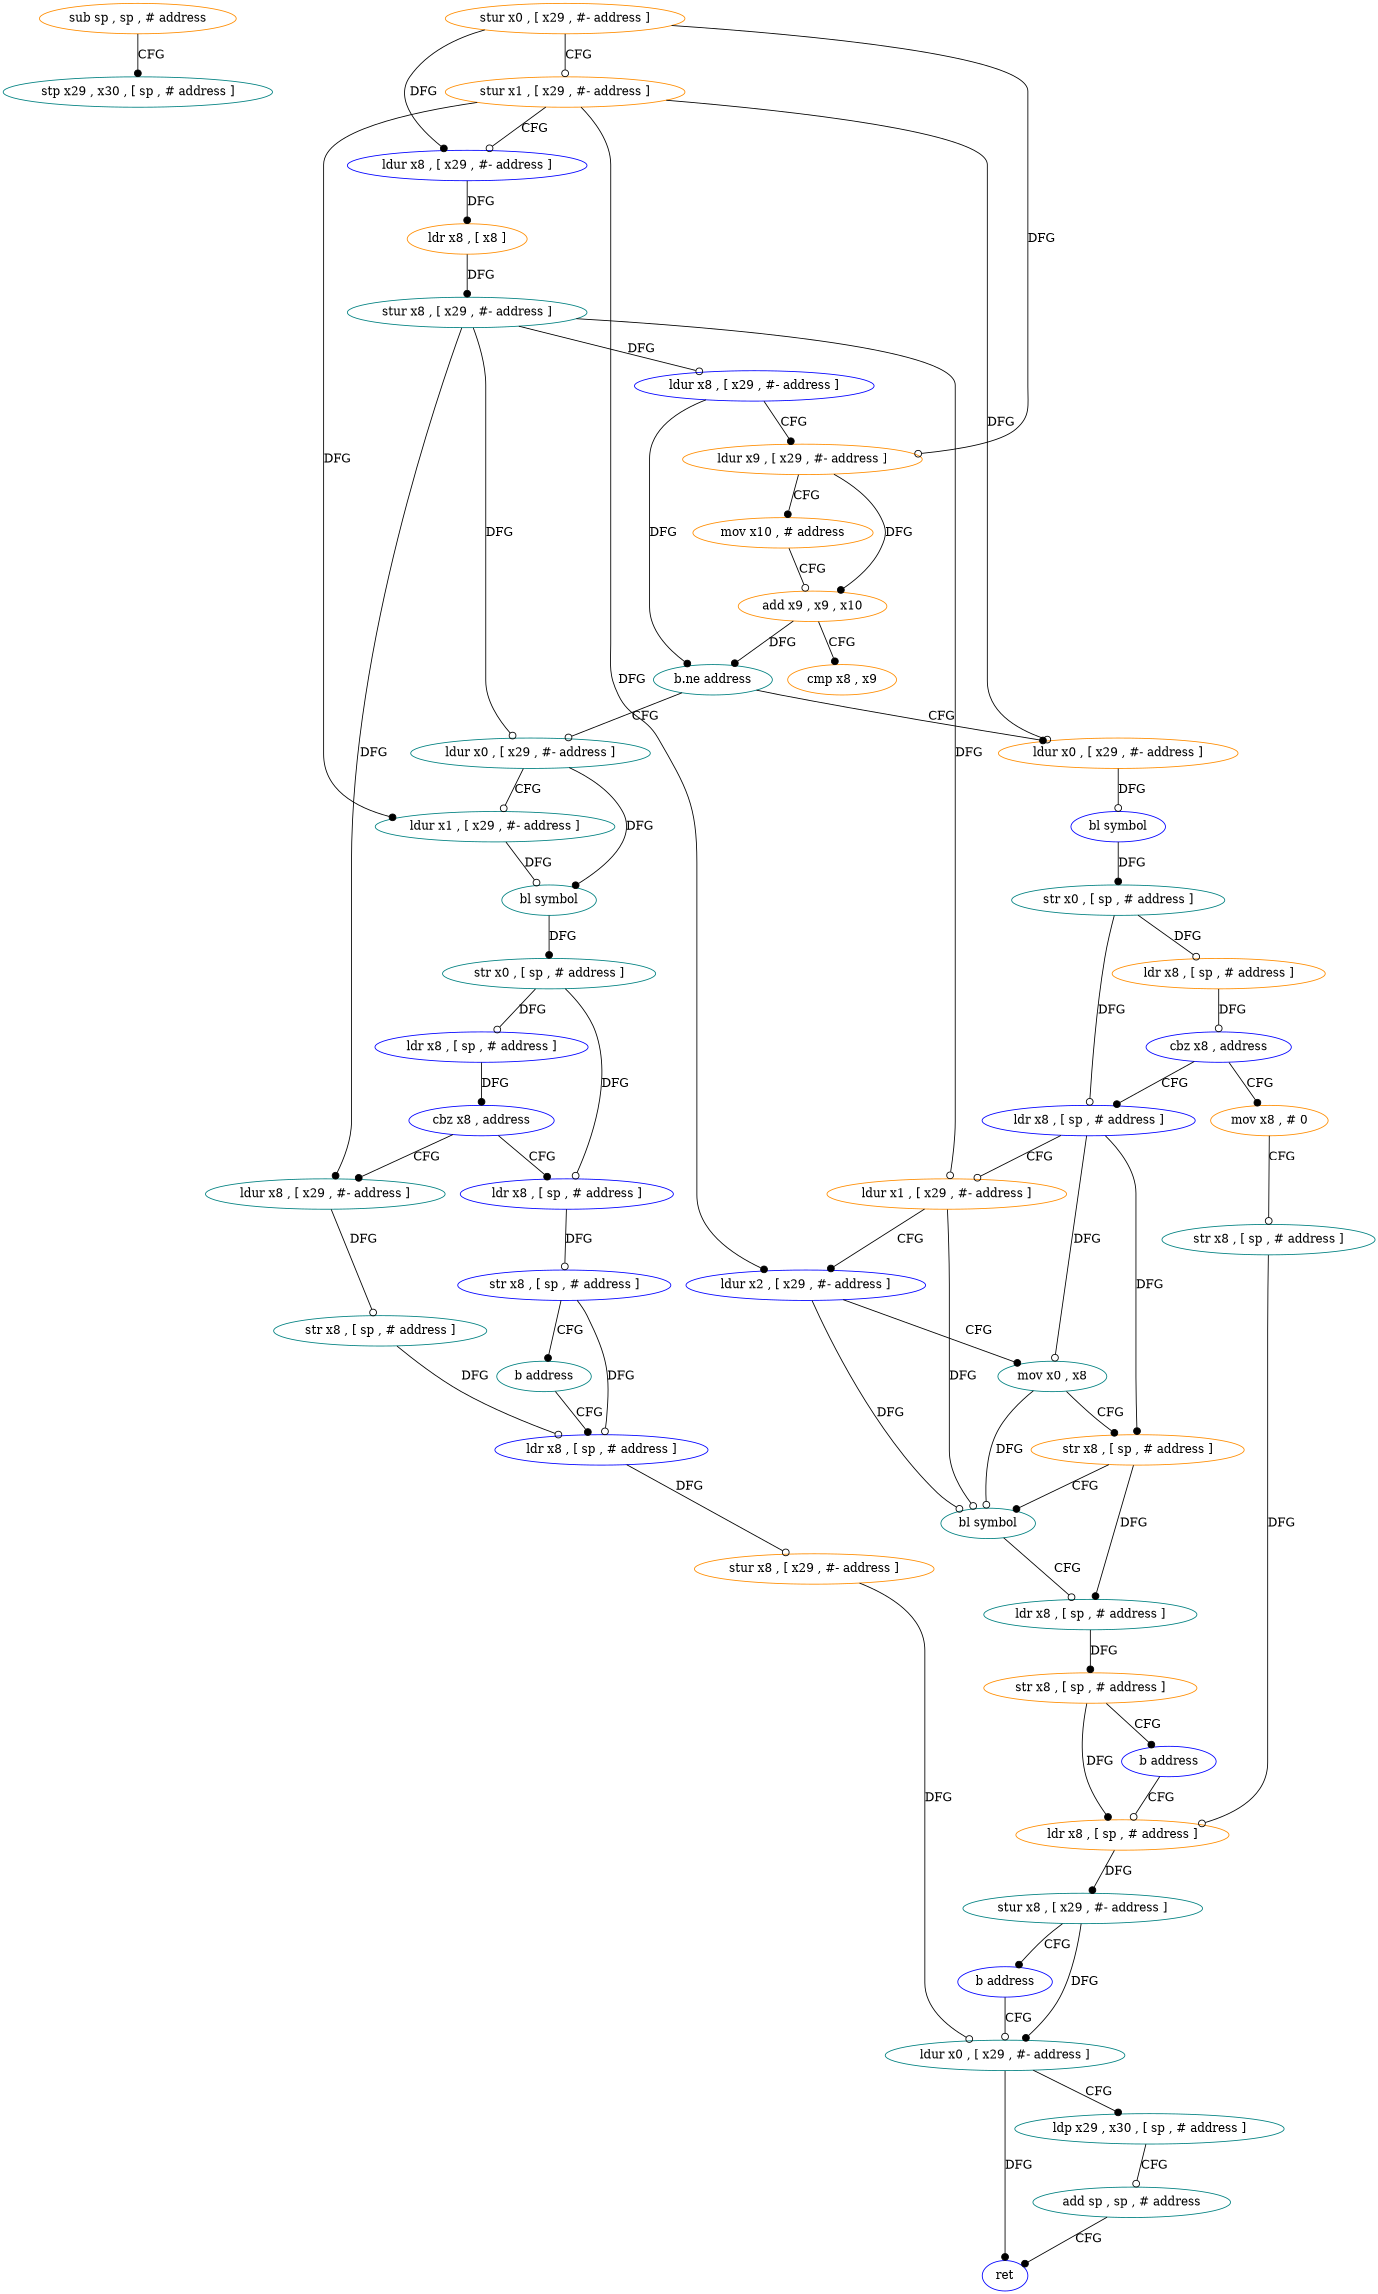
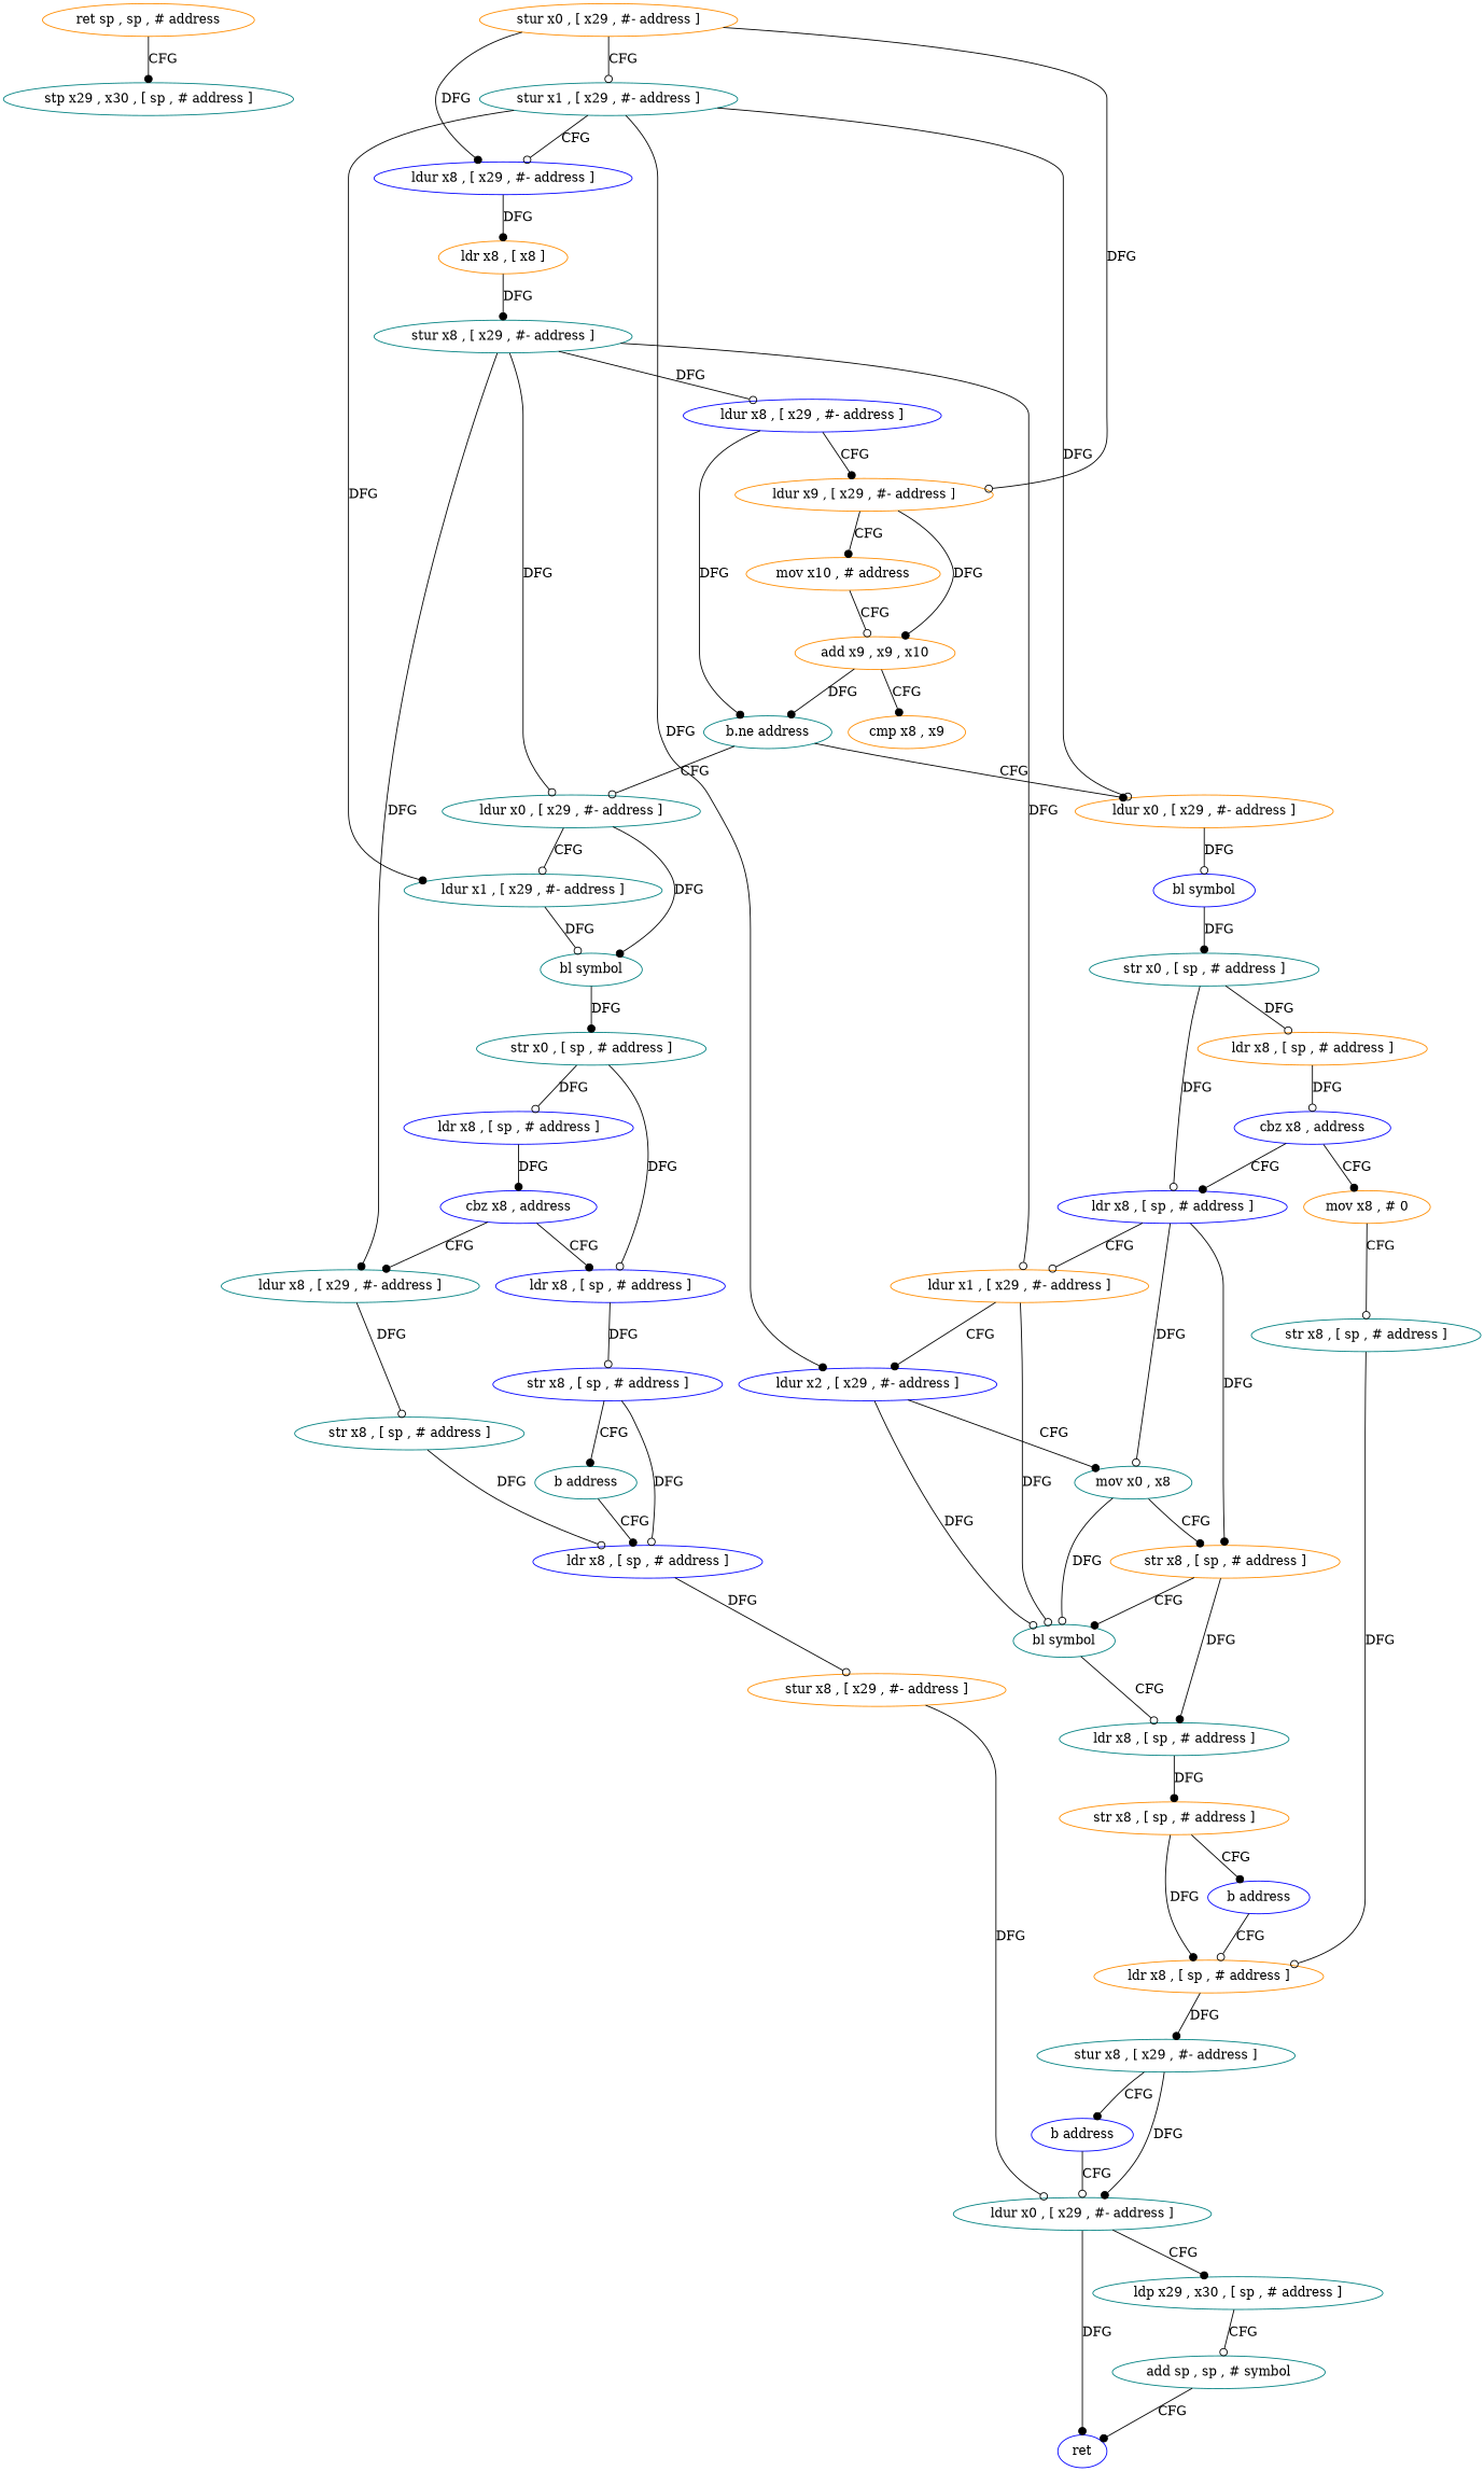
  digraph {
    node [color=teal]
    edge [arrowhead=dot]
-   n1 [color=darkorange label="sub sp , sp , # address"]
+   n1 [color=darkorange label="ret sp , sp , # address"]
    n2 [label="stp x29 , x30 , [ sp , # address ]"]
    n3 [color=darkorange label="stur x0 , [ x29 , #- address ]"]
-   n4 [color=darkorange label="stur x1 , [ x29 , #- address ]"]
+   n4 [label="stur x1 , [ x29 , #- address ]"]
    n5 [color=blue label="ldur x8 , [ x29 , #- address ]"]
    n6 [color=darkorange label="ldur x9 , [ x29 , #- address ]"]
    n7 [color=darkorange label="ldur x0 , [ x29 , #- address ]"]
    n8 [label="ldur x1 , [ x29 , #- address ]"]
    n9 [color=blue label="ldur x2 , [ x29 , #- address ]"]
    n10 [color=darkorange label="ldr x8 , [ x8 ]"]
    n11 [color=darkorange label="mov x10 , # address"]
    n12 [color=darkorange label="add x9 , x9 , x10"]
    n13 [color=blue label="bl symbol"]
    n14 [label="bl symbol"]
    n15 [label="mov x0 , x8"]
    n16 [label="bl symbol"]
    n17 [label="stur x8 , [ x29 , #- address ]"]
    n18 [color=blue label="ldur x8 , [ x29 , #- address ]"]
    n19 [label="ldur x0 , [ x29 , #- address ]"]
    n20 [label="ldur x8 , [ x29 , #- address ]"]
    n21 [color=darkorange label="ldur x1 , [ x29 , #- address ]"]
    n22 [label="b.ne address"]
    n23 [label="str x8 , [ sp , # address ]"]
    n24 [color=darkorange label="cmp x8 , x9"]
    n25 [label="str x0 , [ sp , # address ]"]
    n26 [label="str x0 , [ sp , # address ]"]
    n27 [color=blue label="ldr x8 , [ sp , # address ]"]
    n28 [color=blue label="ldr x8 , [ sp , # address ]"]
    n29 [color=blue label="cbz x8 , address"]
    n30 [color=blue label="str x8 , [ sp , # address ]"]
    n31 [color=blue label="ldr x8 , [ sp , # address ]"]
    n32 [label="b address"]
    n33 [color=darkorange label="ldr x8 , [ sp , # address ]"]
    n34 [color=blue label="ldr x8 , [ sp , # address ]"]
    n35 [color=blue label="cbz x8 , address"]
    n36 [color=darkorange label="str x8 , [ sp , # address ]"]
    n37 [color=darkorange label="mov x8 , # 0"]
    n38 [label="str x8 , [ sp , # address ]"]
    n39 [color=darkorange label="ldr x8 , [ sp , # address ]"]
    n40 [label="ldr x8 , [ sp , # address ]"]
    n41 [color=darkorange label="stur x8 , [ x29 , #- address ]"]
    n42 [label="ldur x0 , [ x29 , #- address ]"]
    n43 [label="stur x8 , [ x29 , #- address ]"]
    n44 [color=blue label="b address"]
    n45 [color=darkorange label="str x8 , [ sp , # address ]"]
    n46 [color=blue label="b address"]
    n47 [label="ldp x29 , x30 , [ sp , # address ]"]
    n48 [color=blue label=ret]
-   n49 [label="add sp , sp , # address"]
+   n49 [label="add sp , sp , # symbol"]
    n1 -> n2 [label=CFG]
    n3 -> n4 [arrowhead=odot label=CFG]
    n3 -> n5 [label=DFG]
    n3 -> n6 [arrowhead=odot label=DFG]
    n4 -> n5 [arrowhead=odot label=CFG]
    n4 -> n7 [arrowhead=odot label=DFG]
    n4 -> n8 [label=DFG]
    n4 -> n9 [label=DFG]
    n5 -> n10 [label=DFG]
    n6 -> n11 [label=CFG]
    n6 -> n12 [label=DFG]
    n7 -> n13 [arrowhead=odot label=DFG]
    n8 -> n14 [arrowhead=odot label=DFG]
    n9 -> n15 [label=CFG]
    n9 -> n16 [arrowhead=odot label=DFG]
    n10 -> n17 [label=DFG]
    n11 -> n12 [arrowhead=odot label=CFG]
    n12 -> n22 [label=DFG]
    n12 -> n24 [label=CFG]
    n13 -> n26 [label=DFG]
    n14 -> n25 [label=DFG]
    n15 -> n16 [arrowhead=odot label=DFG]
    n15 -> n36 [label=CFG]
    n16 -> n40 [arrowhead=odot label=CFG]
    n17 -> n18 [arrowhead=odot label=DFG]
    n17 -> n19 [arrowhead=odot label=DFG]
    n17 -> n20 [label=DFG]
    n17 -> n21 [arrowhead=odot label=DFG]
    n18 -> n6 [label=CFG]
    n18 -> n22 [label=DFG]
    n19 -> n8 [arrowhead=odot label=CFG]
    n19 -> n14 [label=DFG]
    n20 -> n23 [arrowhead=odot label=DFG]
    n21 -> n9 [label=CFG]
    n21 -> n16 [arrowhead=odot label=DFG]
    n22 -> n7 [label=CFG]
    n22 -> n19 [arrowhead=odot label=CFG]
    n23 -> n31 [arrowhead=odot label=DFG]
    n25 -> n27 [arrowhead=odot label=DFG]
    n25 -> n28 [arrowhead=odot label=DFG]
    n26 -> n33 [arrowhead=odot label=DFG]
    n26 -> n34 [arrowhead=odot label=DFG]
    n27 -> n29 [label=DFG]
    n28 -> n30 [arrowhead=odot label=DFG]
    n29 -> n20 [label=CFG]
    n29 -> n28 [label=CFG]
    n30 -> n31 [arrowhead=odot label=DFG]
    n30 -> n32 [label=CFG]
    n31 -> n41 [arrowhead=odot label=DFG]
    n32 -> n31 [label=CFG]
    n33 -> n35 [arrowhead=odot label=DFG]
    n34 -> n15 [arrowhead=odot label=DFG]
    n34 -> n21 [arrowhead=odot label=CFG]
    n34 -> n36 [label=DFG]
    n35 -> n34 [label=CFG]
    n35 -> n37 [label=CFG]
    n36 -> n16 [label=CFG]
    n36 -> n40 [label=DFG]
    n37 -> n38 [arrowhead=odot label=CFG]
    n38 -> n39 [arrowhead=odot label=DFG]
    n39 -> n43 [label=DFG]
    n40 -> n45 [label=DFG]
    n41 -> n42 [arrowhead=odot label=DFG]
    n42 -> n47 [label=CFG]
    n42 -> n48 [label=DFG]
    n43 -> n42 [label=DFG]
    n43 -> n44 [label=CFG]
    n44 -> n42 [arrowhead=odot label=CFG]
    n45 -> n39 [label=DFG]
    n45 -> n46 [label=CFG]
    n46 -> n39 [arrowhead=odot label=CFG]
    n47 -> n49 [arrowhead=odot label=CFG]
    n49 -> n48 [label=CFG]
  }
